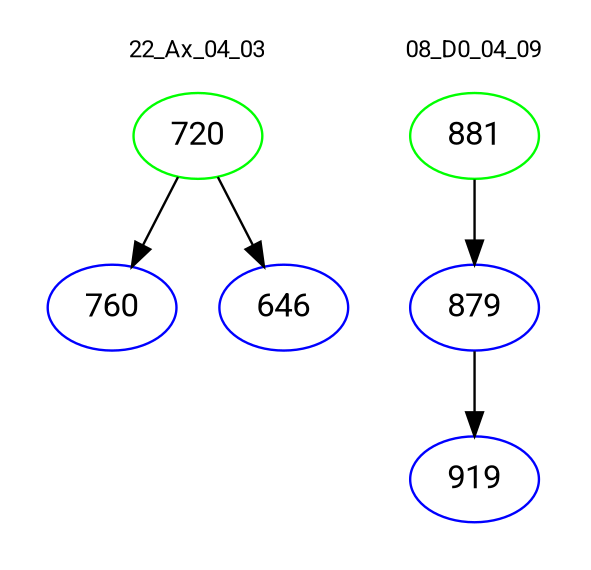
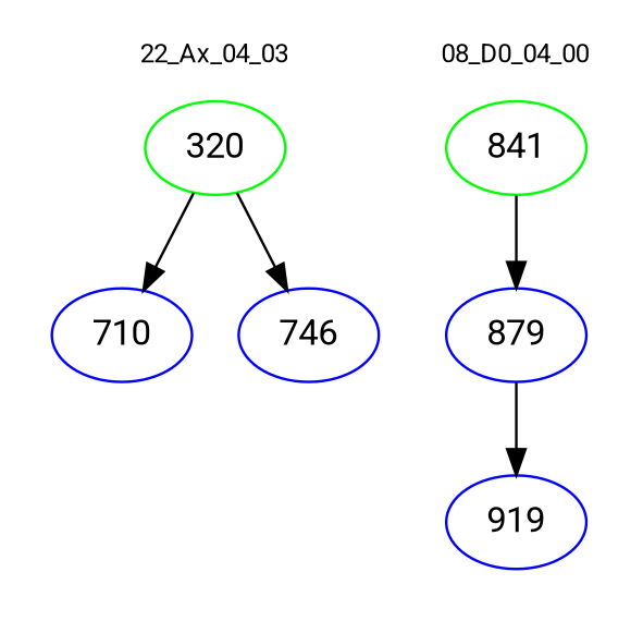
  digraph {
    fontname=Roboto
    node [color=blue fontname=Roboto]
    edge [color=black fontname=Roboto]
-   n1 [color=green label=720]
-   n2 [label=760]
-   n3 [label=646]
-   n4 [color=green label=881]
+   n1 [color=green label=320]
+   n2 [label=710]
+   n3 [label=746]
+   n4 [color=green label=841]
    n5 [label=879]
    n6 [label=919]
    subgraph cluster_1 {
      color=white
      fontsize=10
      label="22_Ax_04_03"
      n1
      n2
      n3
    }
    subgraph cluster_2 {
      color=white
      fontsize=10
-     label="08_D0_04_09"
+     label="08_D0_04_00"
      n4
      n5
      n6
    }
    n1 -> n2
    n1 -> n3
    n4 -> n5
    n5 -> n6
  }
